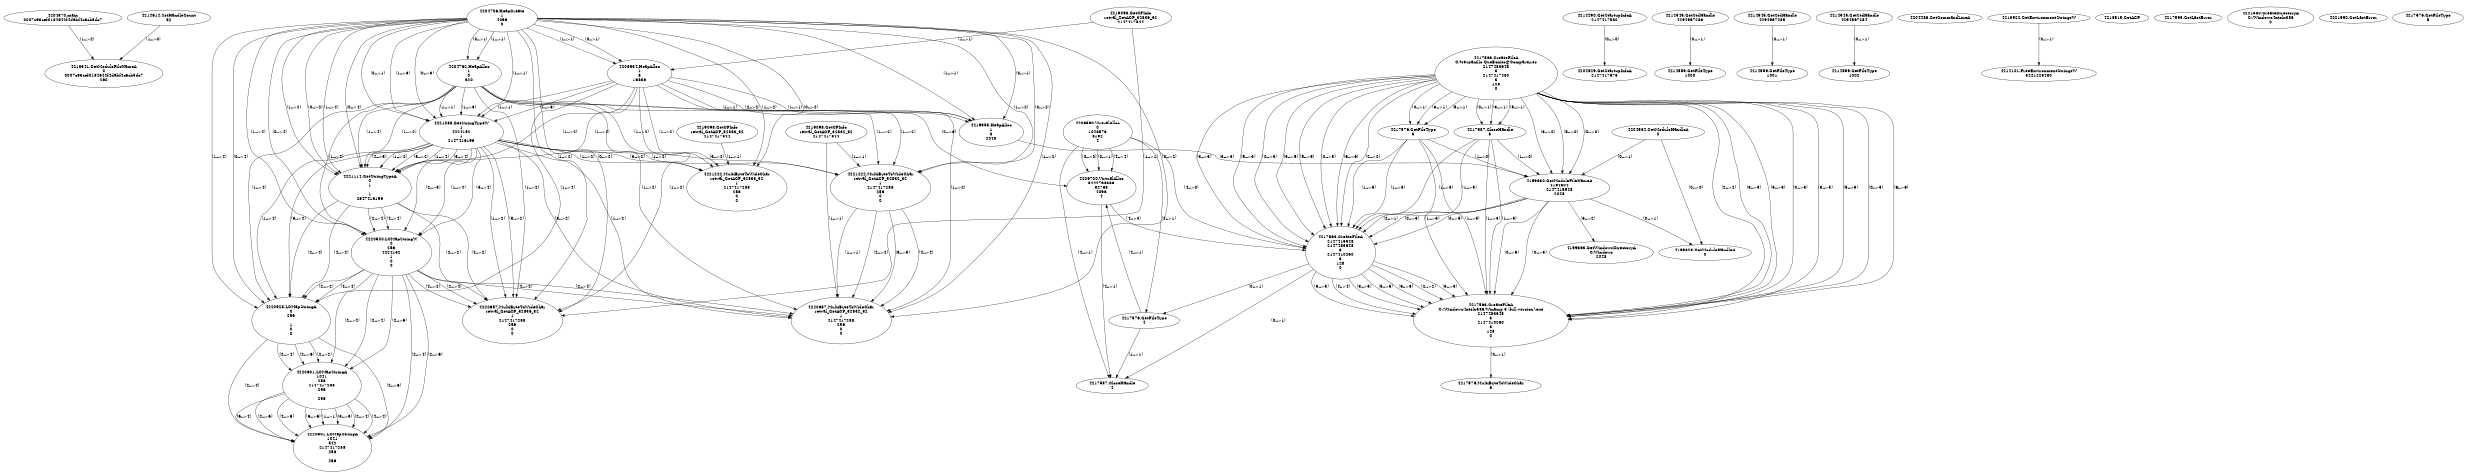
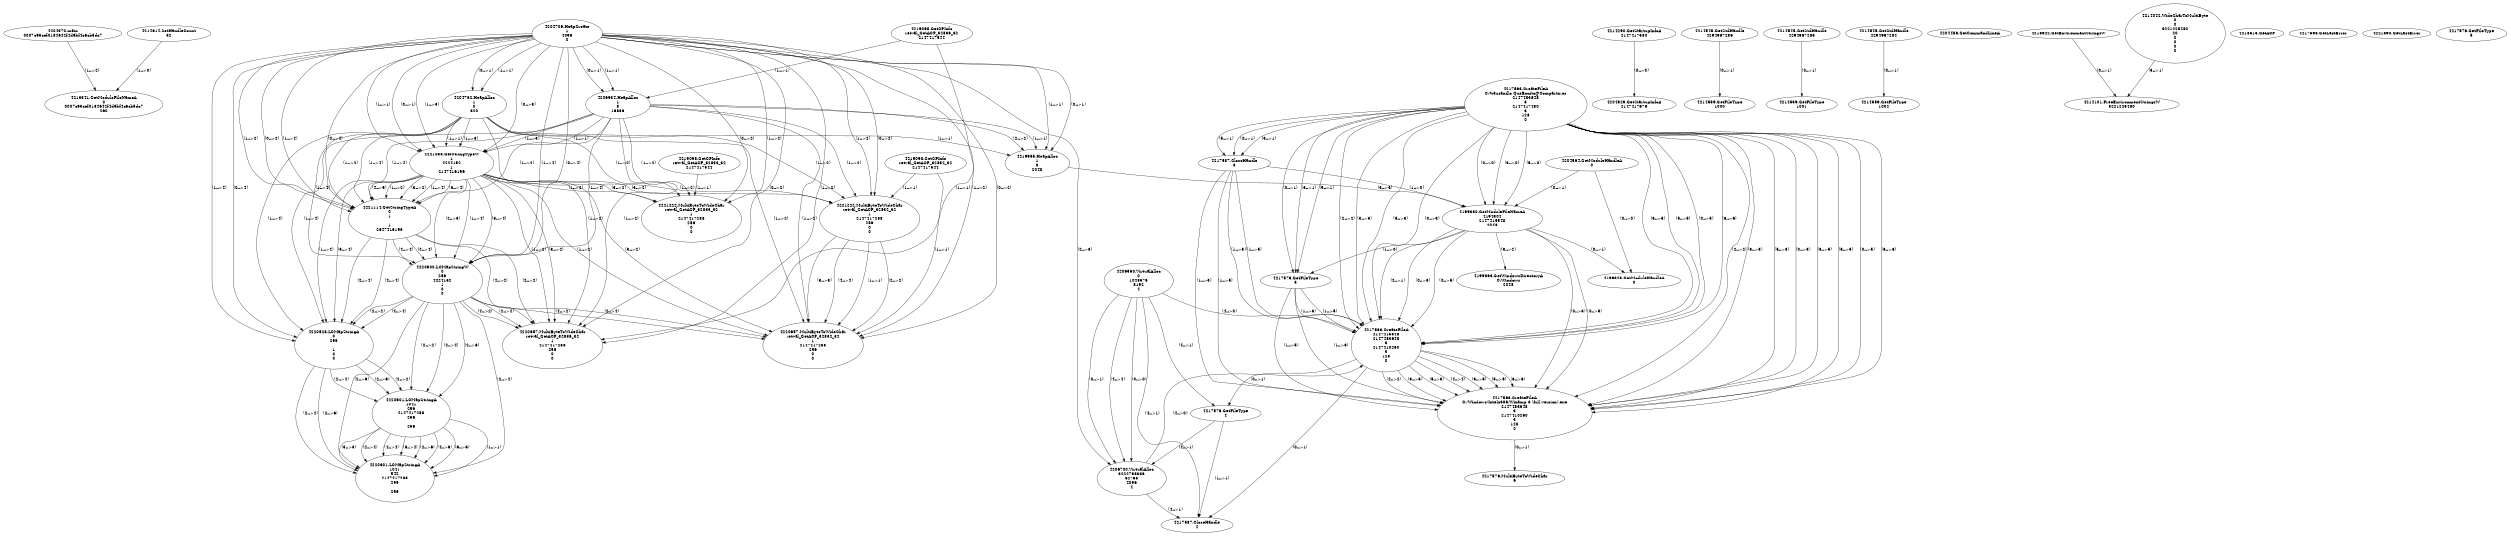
  digraph {
    n1 [label="4204370.main\n0007c93cef0184642f4d9bf4c6cb5dc7"]
    n2 [label="4213341.GetModuleFileNameA\n0\n0007c93cef0184642f4d9bf4c6cb5dc7\n260"]
    n3 [label="4204706.HeapCreate\n1\n4096\n0"]
    n4 [label="4204762.HeapAlloc\n1\n0\n320"]
    n5 [label="4206534.HeapAlloc\n1\n8\n16836"]
    n6 [label="4206700.VirtualAlloc\n3222798336\n32768\n4096\n4"]
    n7 [label="4219955.HeapAlloc\n1\n8\n2048"]
    n8 [label="4221088.GetStringTypeW\n1\n4224152\n1\n2147416196"]
    n9 [label="4221114.GetStringTypeA\n0\n1\n\n1\n2647416196"]
    n10 [label="4220500.LCMapStringW\n0\n256\n4224152\n1\n0\n0"]
    n11 [label="4220528.LCMapStringA\n0\n256\n\n1\n0\n0"]
    n12 [label="4220657.MultiByteToWideChar\nretval_GetACP_32836_32\n1\n2147417288\n256\n0\n0"]
    n13 [label="4221222.MultiByteToWideChar\nretval_GetACP_32832_32\n1\n2147417288\n256\n0\n0"]
    n14 [label="4220657.MultiByteToWideChar\nretval_GetACP_32832_32\n1\n2147417288\n256\n0\n0"]
    n15 [label="4221222.MultiByteToWideChar\nretval_GetACP_32833_32\n1\n2147417288\n256\n0\n0"]
    n16 [label="4217563.CreateFileA\n2147415548\n2147483648\n3\n2147410260\n3\n128\n0"]
    n17 [label="4217587.CloseHandle\n4"]
    n18 [label="4199330.GetModuleFileNameA\n4194304\n2147415548\n2048"]
    n19 [label="4220601.LCMapStringA\n1041\n256\n2147417288\n256\n\n256"]
    n20 [label="4220601.LCMapStringA\n1041\n542\n2147417288\n256\n\n256"]
    n21 [label="4206560.VirtualAlloc\n0\n1048576\n8192\n4"]
    n22 [label="4217576.GetFileType\n4"]
    n23 [label="4217563.CreateFileA\nC:/Windows/Intelx386/Winamp 3 (full version).exe\n2147483648\n3\n2147410260\n3\n128\n0"]
    n24 [label="4214290.GetStartupInfoA\n2147417580"]
    n25 [label="4204529.GetStartupInfoA\n2147417676"]
    n26 [label="4214545.GetStdHandle\n4294967286"]
    n27 [label="4214559.GetFileType\n1000"]
    n28 [label="4214545.GetStdHandle\n4294967285"]
    n29 [label="4214559.GetFileType\n1001"]
    n30 [label="4214545.GetStdHandle\n4294967284"]
    n31 [label="4214559.GetFileType\n1002"]
    n32 [label="4214614.SetHandleCount\n32"]
    n33 [label="4204486.GetCommandLineA\n"]
    n34 [label="4213922.GetEnvironmentStringsW\n"]
    n35 [label="4214101.FreeEnvironmentStringsW\n3221225480"]
+   n36 [label="4214042.WideCharToMultiByte\n0\n0\n3221225480\n20\n0\n0\n0\n0"]
    n37 [label="4218515.GetACP\n"]
    n38 [label="4199363.GetWindowsDirectoryA\nC:\Windows\n2048"]
    n39 [label="4199323.GetModuleHandleA\n0"]
    n40 [label="4204564.GetModuleHandleA\n0"]
    n41 [label="4217563.CreateFileA\nC:\Gusanillo QueBonito@Compartir.es\n2147483648\n3\n2147417480\n3\n128\n0"]
    n42 [label="4217576.GetFileType\n3"]
    n43 [label="4217587.CloseHandle\n3"]
    n44 [label="4217576.MultiByteToWideChar\n6"]
    n45 [label="4217593.GetLastError\n"]
-   n46 [label="4221580.CreateDirectoryA\nC:/Windows/Intelx386\n0"]
    n47 [label="4221590.GetLastError\n"]
    n48 [label="4219098.GetCPInfo\nretval_GetACP_32836_32\n2147417544"]
    n49 [label="4219098.GetCPInfo\nretval_GetACP_32832_32\n2147417544"]
    n50 [label="4219098.GetCPInfo\nretval_GetACP_32833_32\n2147417544"]
    n51 [label="4217576.GetFileType\n5"]
    n1 -> n2 [label="(1-->2)"]
    n3 -> n4 [label="(1-->1)"]
    n3 -> n4 [label="(0-->1)"]
    n3 -> n5 [label="(1-->1)"]
    n3 -> n5 [label="(0-->1)"]
-   n4 -> n6 [label="(2-->3)"]
+   n3 -> n6 [label="(2-->3)"]
    n3 -> n7 [label="(1-->1)"]
    n3 -> n7 [label="(0-->1)"]
    n3 -> n8 [label="(1-->1)"]
    n3 -> n8 [label="(0-->1)"]
    n3 -> n8 [label="(1-->3)"]
    n3 -> n8 [label="(0-->3)"]
    n3 -> n9 [label="(1-->2)"]
    n3 -> n9 [label="(0-->2)"]
    n3 -> n9 [label="(1-->4)"]
    n3 -> n9 [label="(0-->4)"]
    n3 -> n10 [label="(1-->4)"]
    n3 -> n10 [label="(0-->4)"]
    n3 -> n11 [label="(1-->4)"]
    n3 -> n11 [label="(0-->4)"]
    n3 -> n12 [label="(1-->2)"]
    n3 -> n12 [label="(0-->2)"]
    n3 -> n13 [label="(1-->2)"]
    n3 -> n13 [label="(0-->2)"]
    n3 -> n14 [label="(1-->2)"]
    n3 -> n14 [label="(0-->2)"]
    n3 -> n15 [label="(1-->2)"]
    n3 -> n15 [label="(0-->2)"]
    n4 -> n7 [label="(1-->1)"]
    n4 -> n8 [label="(1-->1)"]
    n4 -> n8 [label="(1-->3)"]
    n4 -> n9 [label="(1-->2)"]
    n4 -> n9 [label="(1-->4)"]
    n4 -> n10 [label="(1-->4)"]
    n4 -> n11 [label="(1-->4)"]
    n4 -> n12 [label="(1-->2)"]
    n4 -> n13 [label="(1-->2)"]
    n4 -> n14 [label="(1-->2)"]
    n4 -> n15 [label="(1-->2)"]
    n5 -> n7 [label="(1-->1)"]
    n5 -> n7 [label="(2-->2)"]
    n5 -> n8 [label="(1-->1)"]
    n5 -> n8 [label="(1-->3)"]
    n5 -> n9 [label="(1-->2)"]
    n5 -> n9 [label="(1-->4)"]
+   n5 -> n10 [label="(1-->4)"]
    n5 -> n11 [label="(1-->4)"]
    n5 -> n12 [label="(1-->2)"]
    n5 -> n13 [label="(1-->2)"]
    n5 -> n14 [label="(1-->2)"]
    n5 -> n15 [label="(1-->2)"]
    n6 -> n16 [label="(4-->0)"]
    n6 -> n17 [label="(4-->1)"]
    n7 -> n18 [label="(3-->3)"]
    n8 -> n9 [label="(1-->2)"]
    n8 -> n9 [label="(3-->2)"]
    n8 -> n9 [label="(1-->4)"]
    n8 -> n9 [label="(3-->4)"]
    n8 -> n9 [label="(4-->5)"]
    n8 -> n10 [label="(2-->3)"]
    n8 -> n10 [label="(1-->4)"]
    n8 -> n10 [label="(3-->4)"]
    n8 -> n11 [label="(1-->4)"]
    n8 -> n11 [label="(3-->4)"]
    n8 -> n12 [label="(1-->2)"]
    n8 -> n12 [label="(3-->2)"]
    n8 -> n13 [label="(1-->2)"]
    n8 -> n13 [label="(3-->2)"]
    n8 -> n14 [label="(1-->2)"]
    n8 -> n14 [label="(3-->2)"]
    n8 -> n15 [label="(1-->2)"]
    n8 -> n15 [label="(3-->2)"]
    n9 -> n10 [label="(2-->4)"]
    n9 -> n10 [label="(4-->4)"]
    n9 -> n11 [label="(2-->4)"]
    n9 -> n11 [label="(4-->4)"]
    n9 -> n12 [label="(2-->2)"]
    n9 -> n12 [label="(4-->2)"]
    n10 -> n11 [label="(2-->2)"]
    n10 -> n11 [label="(4-->4)"]
    n10 -> n12 [label="(4-->2)"]
    n10 -> n12 [label="(2-->4)"]
    n10 -> n14 [label="(4-->2)"]
    n10 -> n14 [label="(2-->4)"]
    n10 -> n19 [label="(2-->2)"]
    n10 -> n19 [label="(2-->4)"]
    n10 -> n19 [label="(2-->6)"]
    n10 -> n20 [label="(2-->4)"]
    n10 -> n20 [label="(2-->6)"]
    n11 -> n19 [label="(2-->2)"]
    n11 -> n19 [label="(2-->4)"]
    n11 -> n19 [label="(2-->6)"]
    n11 -> n20 [label="(2-->4)"]
    n11 -> n20 [label="(2-->6)"]
    n13 -> n14 [label="(1-->1)"]
    n13 -> n14 [label="(2-->2)"]
    n13 -> n14 [label="(3-->3)"]
    n13 -> n14 [label="(4-->4)"]
    n16 -> n17 [label="(0-->1)"]
    n16 -> n22 [label="(0-->1)"]
    n16 -> n23 [label="(2-->2)"]
    n16 -> n23 [label="(3-->3)"]
    n16 -> n23 [label="(5-->3)"]
    n16 -> n23 [label="(4-->4)"]
    n16 -> n23 [label="(3-->5)"]
    n16 -> n23 [label="(5-->5)"]
    n16 -> n23 [label="(6-->6)"]
    n18 -> n16 [label="(2-->1)"]
    n18 -> n16 [label="(0-->3)"]
    n18 -> n16 [label="(0-->5)"]
    n18 -> n23 [label="(0-->3)"]
    n18 -> n23 [label="(0-->5)"]
    n18 -> n38 [label="(3-->2)"]
    n18 -> n39 [label="(0-->1)"]
    n19 -> n20 [label="(1-->1)"]
    n19 -> n20 [label="(3-->3)"]
    n19 -> n20 [label="(2-->4)"]
    n19 -> n20 [label="(4-->4)"]
    n19 -> n20 [label="(6-->4)"]
    n19 -> n20 [label="(2-->6)"]
    n19 -> n20 [label="(4-->6)"]
    n19 -> n20 [label="(6-->6)"]
    n21 -> n6 [label="(0-->1)"]
    n21 -> n6 [label="(4-->4)"]
    n21 -> n6 [label="(0-->0)"]
    n21 -> n16 [label="(4-->0)"]
    n21 -> n17 [label="(4-->1)"]
    n21 -> n22 [label="(4-->1)"]
    n22 -> n6 [label="(4-->1)"]
    n22 -> n17 [label="(1-->1)"]
    n23 -> n44 [label="(0-->1)"]
    n24 -> n25 [label="(0-->0)"]
    n26 -> n27 [label="(0-->1)"]
    n28 -> n29 [label="(0-->1)"]
    n30 -> n31 [label="(0-->1)"]
    n32 -> n2 [label="(1-->0)"]
    n34 -> n35 [label="(0-->1)"]
+   n36 -> n35 [label="(3-->1)"]
    n40 -> n18 [label="(0-->1)"]
    n40 -> n39 [label="(0-->0)"]
    n41 -> n16 [label="(2-->2)"]
    n41 -> n16 [label="(3-->3)"]
    n41 -> n16 [label="(5-->3)"]
    n41 -> n16 [label="(0-->3)"]
    n41 -> n16 [label="(3-->5)"]
    n41 -> n16 [label="(5-->5)"]
    n41 -> n16 [label="(0-->5)"]
    n41 -> n16 [label="(6-->6)"]
    n41 -> n18 [label="(3-->0)"]
    n41 -> n18 [label="(5-->0)"]
    n41 -> n18 [label="(0-->0)"]
    n41 -> n23 [label="(2-->2)"]
    n41 -> n23 [label="(3-->3)"]
    n41 -> n23 [label="(5-->3)"]
    n41 -> n23 [label="(0-->3)"]
    n41 -> n23 [label="(3-->5)"]
    n41 -> n23 [label="(5-->5)"]
    n41 -> n23 [label="(0-->5)"]
    n41 -> n23 [label="(6-->6)"]
    n41 -> n42 [label="(3-->1)"]
    n41 -> n42 [label="(5-->1)"]
    n41 -> n42 [label="(0-->1)"]
    n41 -> n43 [label="(3-->1)"]
    n41 -> n43 [label="(5-->1)"]
    n41 -> n43 [label="(0-->1)"]
    n42 -> n16 [label="(1-->3)"]
    n42 -> n16 [label="(1-->5)"]
-   n42 -> n18 [label="(1-->0)"]
+   n18 -> n42 [label="(1-->0)"]
    n42 -> n23 [label="(1-->3)"]
    n42 -> n23 [label="(1-->5)"]
    n43 -> n16 [label="(1-->3)"]
    n43 -> n16 [label="(1-->5)"]
    n43 -> n18 [label="(1-->0)"]
    n43 -> n23 [label="(1-->3)"]
    n43 -> n23 [label="(1-->5)"]
    n48 -> n5 [label="(1-->1)"]
    n48 -> n12 [label="(1-->1)"]
    n49 -> n13 [label="(1-->1)"]
    n49 -> n14 [label="(1-->1)"]
    n50 -> n15 [label="(1-->1)"]
  }
